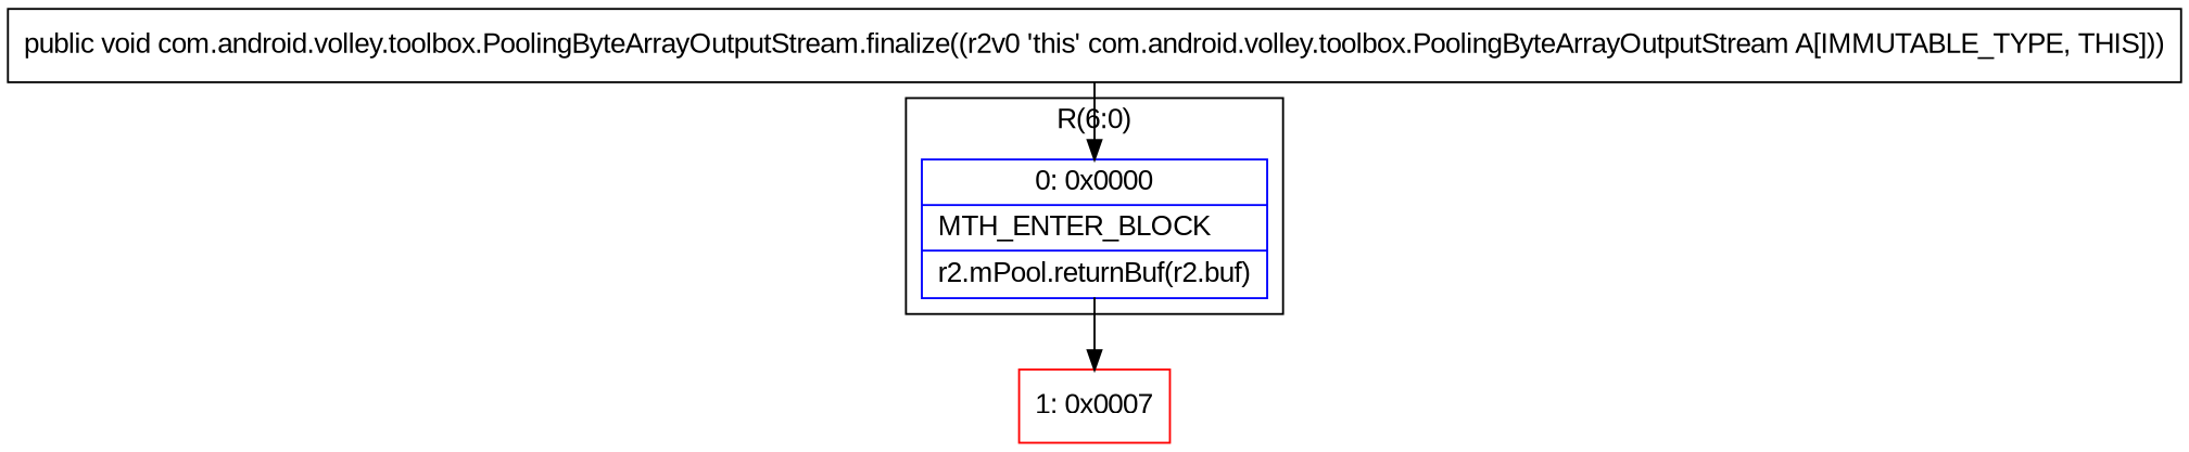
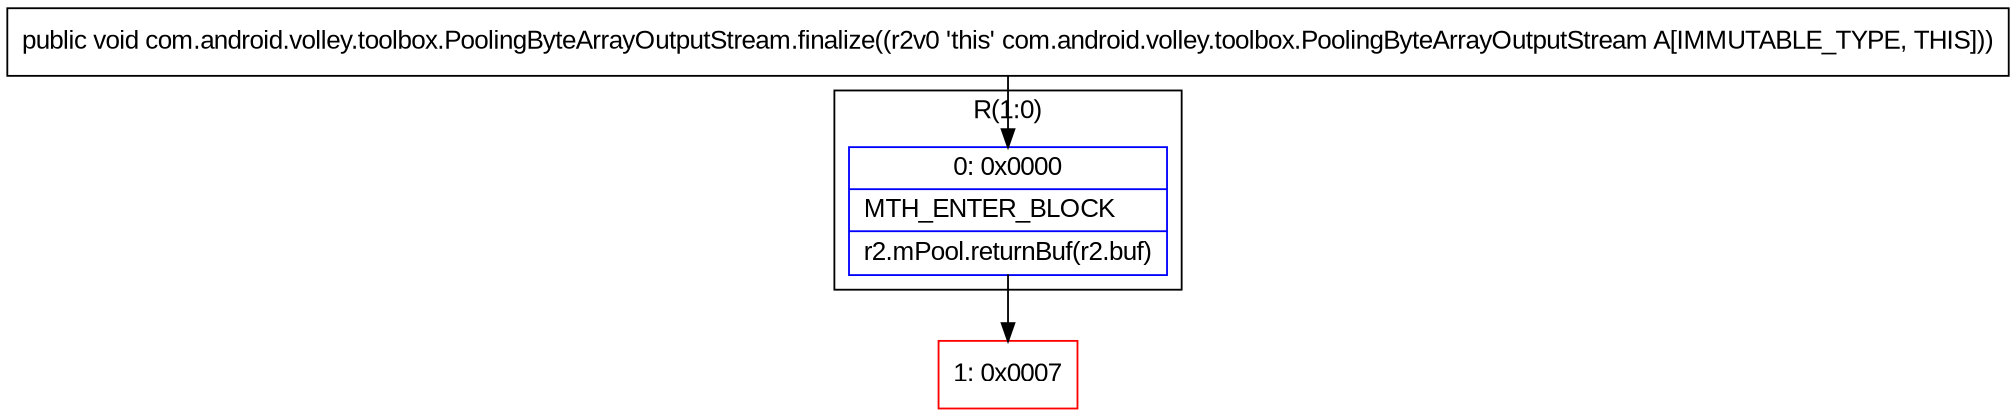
  digraph {
    fontname="Liberation Sans"
    node [shape=record fontname="Liberation Sans"]
    edge [fontname="Liberation Sans"]
    n1 [color=blue label="{0\:\ 0x0000|MTH_ENTER_BLOCK\l|r2.mPool.returnBuf(r2.buf)\l}"]
    n2 [color=red label="{1\:\ 0x0007}"]
    n3 [label="{public void com.android.volley.toolbox.PoolingByteArrayOutputStream.finalize((r2v0 'this' com.android.volley.toolbox.PoolingByteArrayOutputStream A[IMMUTABLE_TYPE, THIS])) }"]
    subgraph cluster_1 {
-     label="R(6:0)"
+     label="R(1:0)"
      n1
    }
    n1 -> n2
    n3 -> n1
  }
